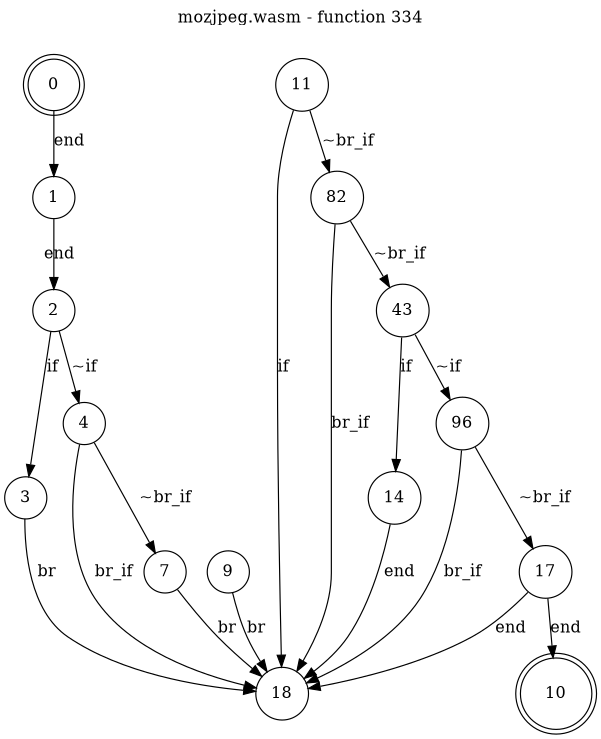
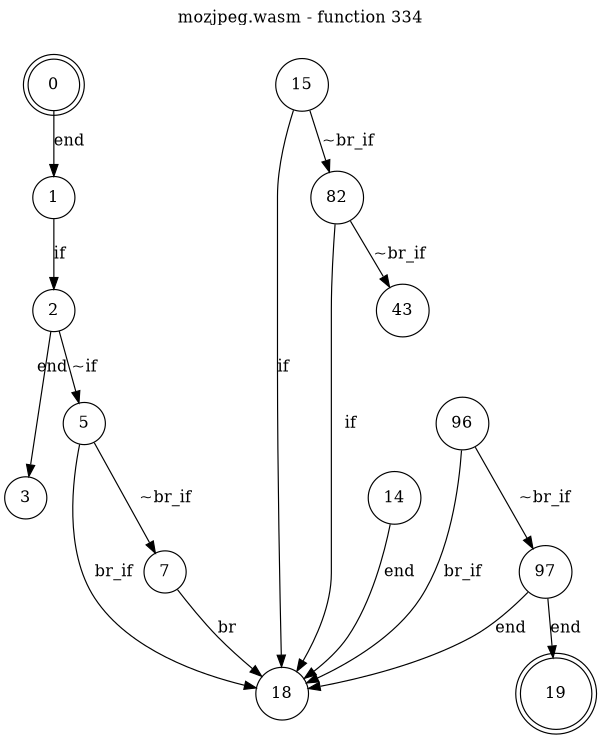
  digraph {
    label="mozjpeg.wasm - function 334"
    labelfontcolor=black
    labelfontname=Helvetica
    labelfontsize=16
    labelloc=t
    node [shape=circle]
    0 [shape=doublecircle]
    1
    2
-   19 [shape=doublecircle label=10]
+   19 [shape=doublecircle]
    3
-   5 [label=4]
+   5
    18
    n8 [label=7]
-   9
-   11
+   11 [label=15]
    n11 [label=82]
    n12 [label=43]
    14
    n14 [label=96]
-   17
+   17 [label=97]
    0 -> 1 [label=end]
-   1 -> 2 [label=end]
-   2 -> 3 [label=if]
+   1 -> 2 [label=if]
+   2 -> 3 [label=end]
    2 -> 5 [label="~if"]
-   3 -> 18 [label=br]
    5 -> 18 [label=br_if]
    5 -> n8 [label="~br_if"]
    n8 -> 18 [label=br]
-   9 -> 18 [label=br]
    11 -> 18 [label=if]
    11 -> n11 [label="~br_if"]
-   n11 -> 18 [label=br_if]
+   n11 -> 18 [label=if]
    n11 -> n12 [label="~br_if"]
-   n12 -> 14 [label=if]
-   n12 -> n14 [label="~if"]
    14 -> 18 [label=end]
    n14 -> 18 [label=br_if]
    n14 -> 17 [label="~br_if"]
    17 -> 19 [label=end]
    17 -> 18 [label=end]
  }
